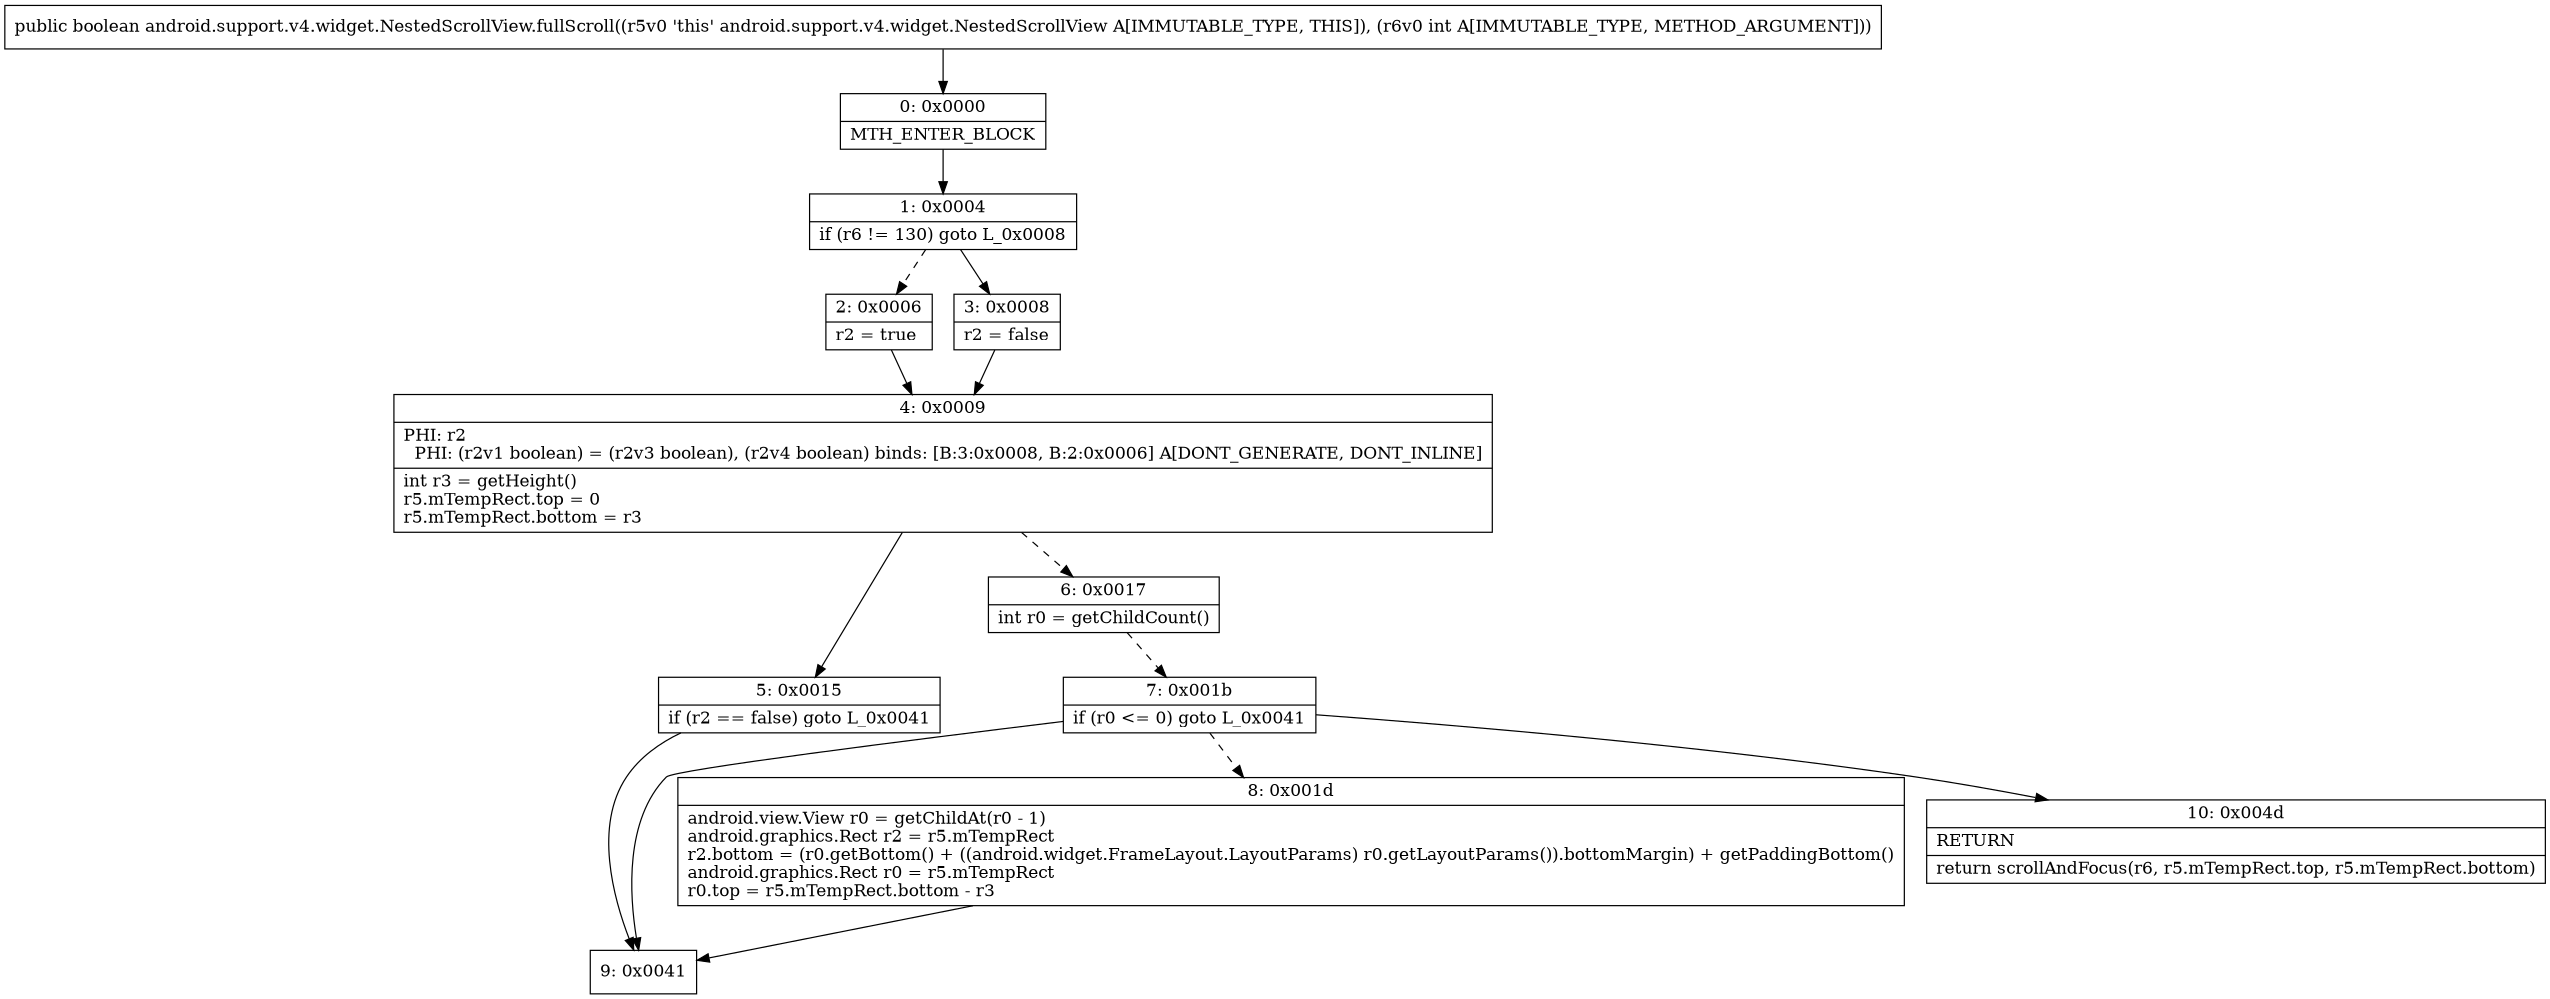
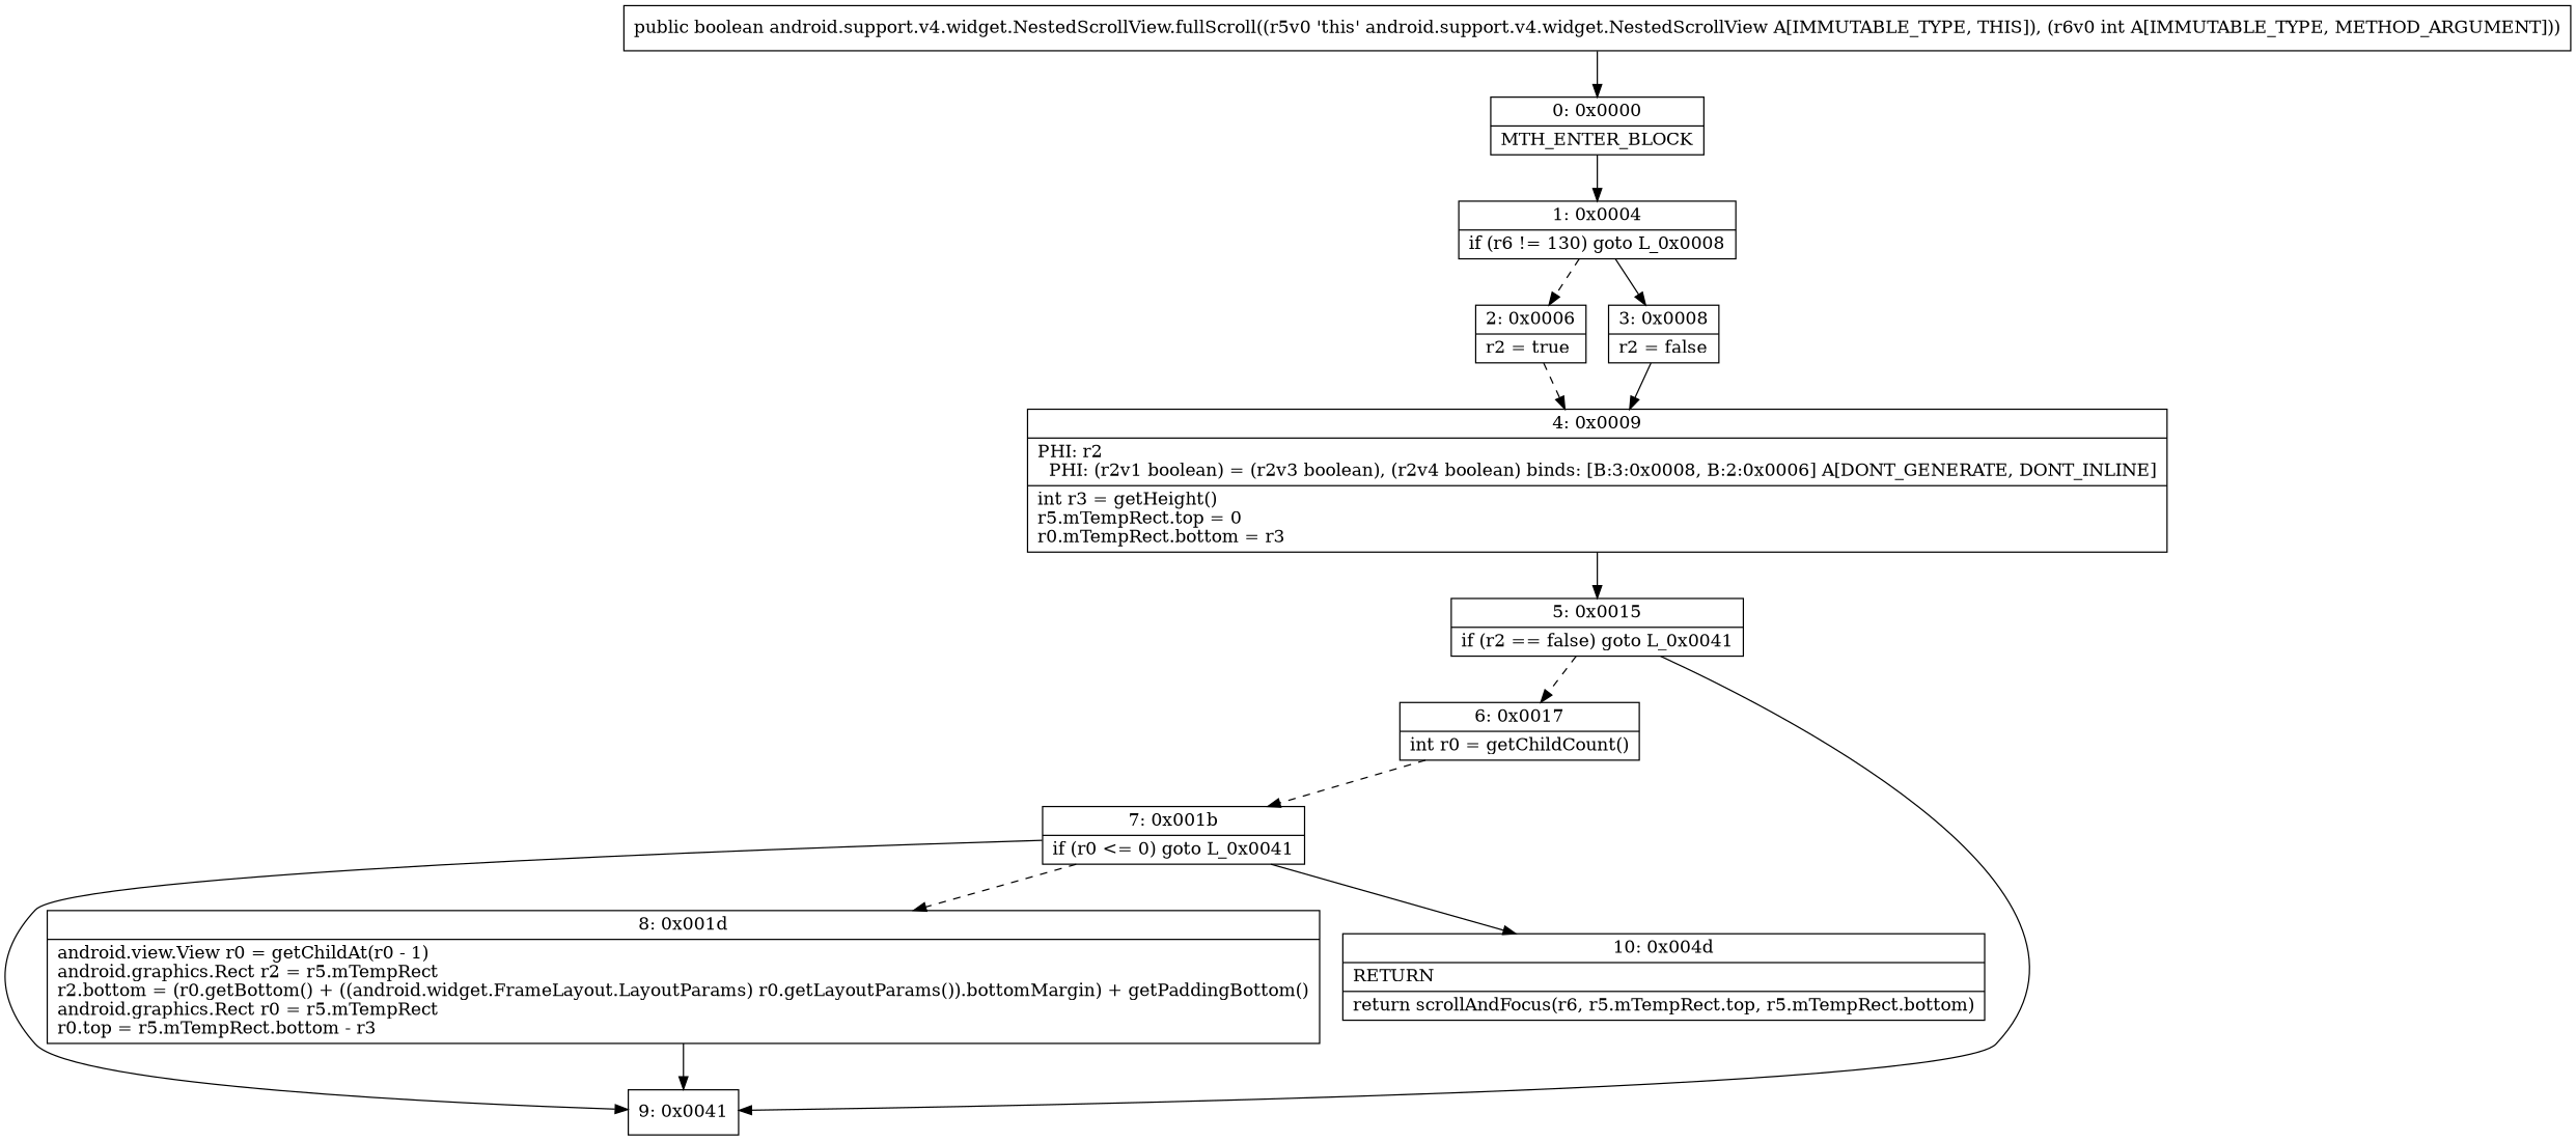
  digraph {
    node [shape=record]
    n1 [label="{0\:\ 0x0000|MTH_ENTER_BLOCK\l}"]
    n2 [label="{1\:\ 0x0004|if (r6 != 130) goto L_0x0008\l}"]
    n3 [label="{2\:\ 0x0006|r2 = true\l}"]
    n4 [label="{3\:\ 0x0008|r2 = false\l}"]
-   n5 [label="{4\:\ 0x0009|PHI: r2 \l  PHI: (r2v1 boolean) = (r2v3 boolean), (r2v4 boolean) binds: [B:3:0x0008, B:2:0x0006] A[DONT_GENERATE, DONT_INLINE]\l|int r3 = getHeight()\lr5.mTempRect.top = 0\lr5.mTempRect.bottom = r3\l}"]
+   n5 [label="{4\:\ 0x0009|PHI: r2 \l  PHI: (r2v1 boolean) = (r2v3 boolean), (r2v4 boolean) binds: [B:3:0x0008, B:2:0x0006] A[DONT_GENERATE, DONT_INLINE]\l|int r3 = getHeight()\lr5.mTempRect.top = 0\lr0.mTempRect.bottom = r3\l}"]
    n6 [label="{5\:\ 0x0015|if (r2 == false) goto L_0x0041\l}"]
    n7 [label="{6\:\ 0x0017|int r0 = getChildCount()\l}"]
    n8 [label="{9\:\ 0x0041}"]
    n9 [label="{7\:\ 0x001b|if (r0 \<= 0) goto L_0x0041\l}"]
    n10 [label="{8\:\ 0x001d|android.view.View r0 = getChildAt(r0 \- 1)\landroid.graphics.Rect r2 = r5.mTempRect\lr2.bottom = (r0.getBottom() + ((android.widget.FrameLayout.LayoutParams) r0.getLayoutParams()).bottomMargin) + getPaddingBottom()\landroid.graphics.Rect r0 = r5.mTempRect\lr0.top = r5.mTempRect.bottom \- r3\l}"]
    n11 [label="{10\:\ 0x004d|RETURN\l|return scrollAndFocus(r6, r5.mTempRect.top, r5.mTempRect.bottom)\l}"]
    n12 [label="{public boolean android.support.v4.widget.NestedScrollView.fullScroll((r5v0 'this' android.support.v4.widget.NestedScrollView A[IMMUTABLE_TYPE, THIS]), (r6v0 int A[IMMUTABLE_TYPE, METHOD_ARGUMENT])) }"]
    n1 -> n2
    n2 -> n3 [style=dashed]
    n2 -> n4
-   n3 -> n5
+   n3 -> n5 [style=dashed]
    n4 -> n5
    n5 -> n6
-   n5 -> n7 [style=dashed]
+   n6 -> n7 [style=dashed]
    n6 -> n8
    n7 -> n9 [style=dashed]
    n9 -> n8
    n9 -> n10 [style=dashed]
    n9 -> n11
    n10 -> n8
    n12 -> n1
  }
